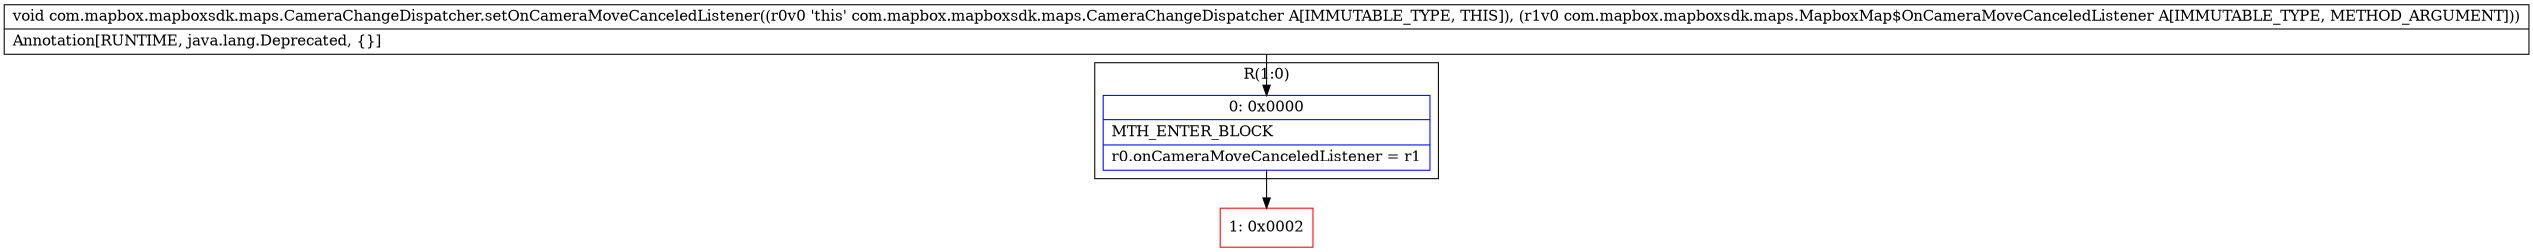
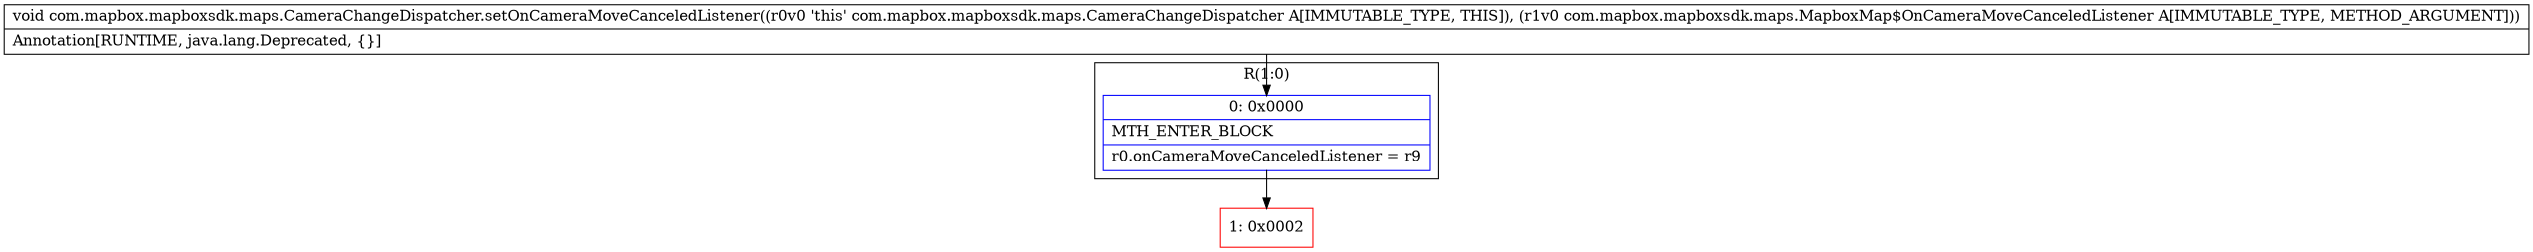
  digraph {
    node [shape=record]
-   n1 [color=blue label="{0\:\ 0x0000|MTH_ENTER_BLOCK\l|r0.onCameraMoveCanceledListener = r1\l}"]
+   n1 [color=blue label="{0\:\ 0x0000|MTH_ENTER_BLOCK\l|r0.onCameraMoveCanceledListener = r9\l}"]
    n2 [color=red label="{1\:\ 0x0002}"]
    n3 [label="{void com.mapbox.mapboxsdk.maps.CameraChangeDispatcher.setOnCameraMoveCanceledListener((r0v0 'this' com.mapbox.mapboxsdk.maps.CameraChangeDispatcher A[IMMUTABLE_TYPE, THIS]), (r1v0 com.mapbox.mapboxsdk.maps.MapboxMap$OnCameraMoveCanceledListener A[IMMUTABLE_TYPE, METHOD_ARGUMENT]))  | Annotation[RUNTIME, java.lang.Deprecated, \{\}]\l}"]
    subgraph cluster_1 {
      label="R(1:0)"
      n1
    }
    n1 -> n2
    n3 -> n1
  }
